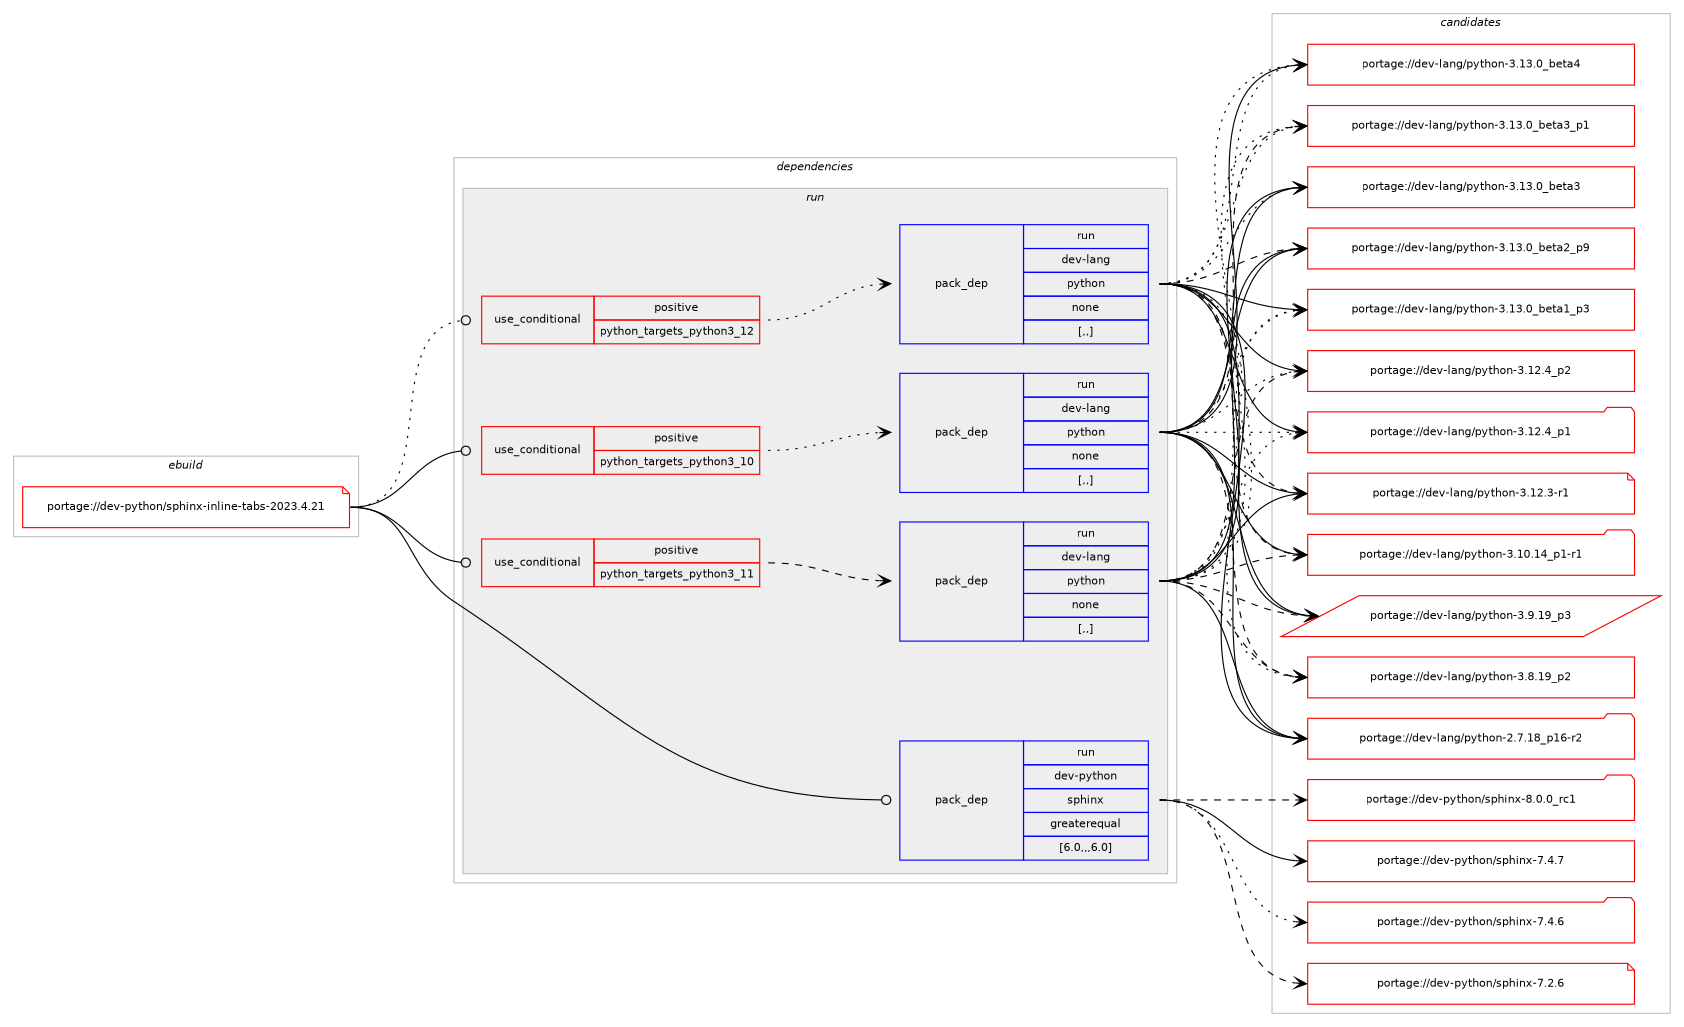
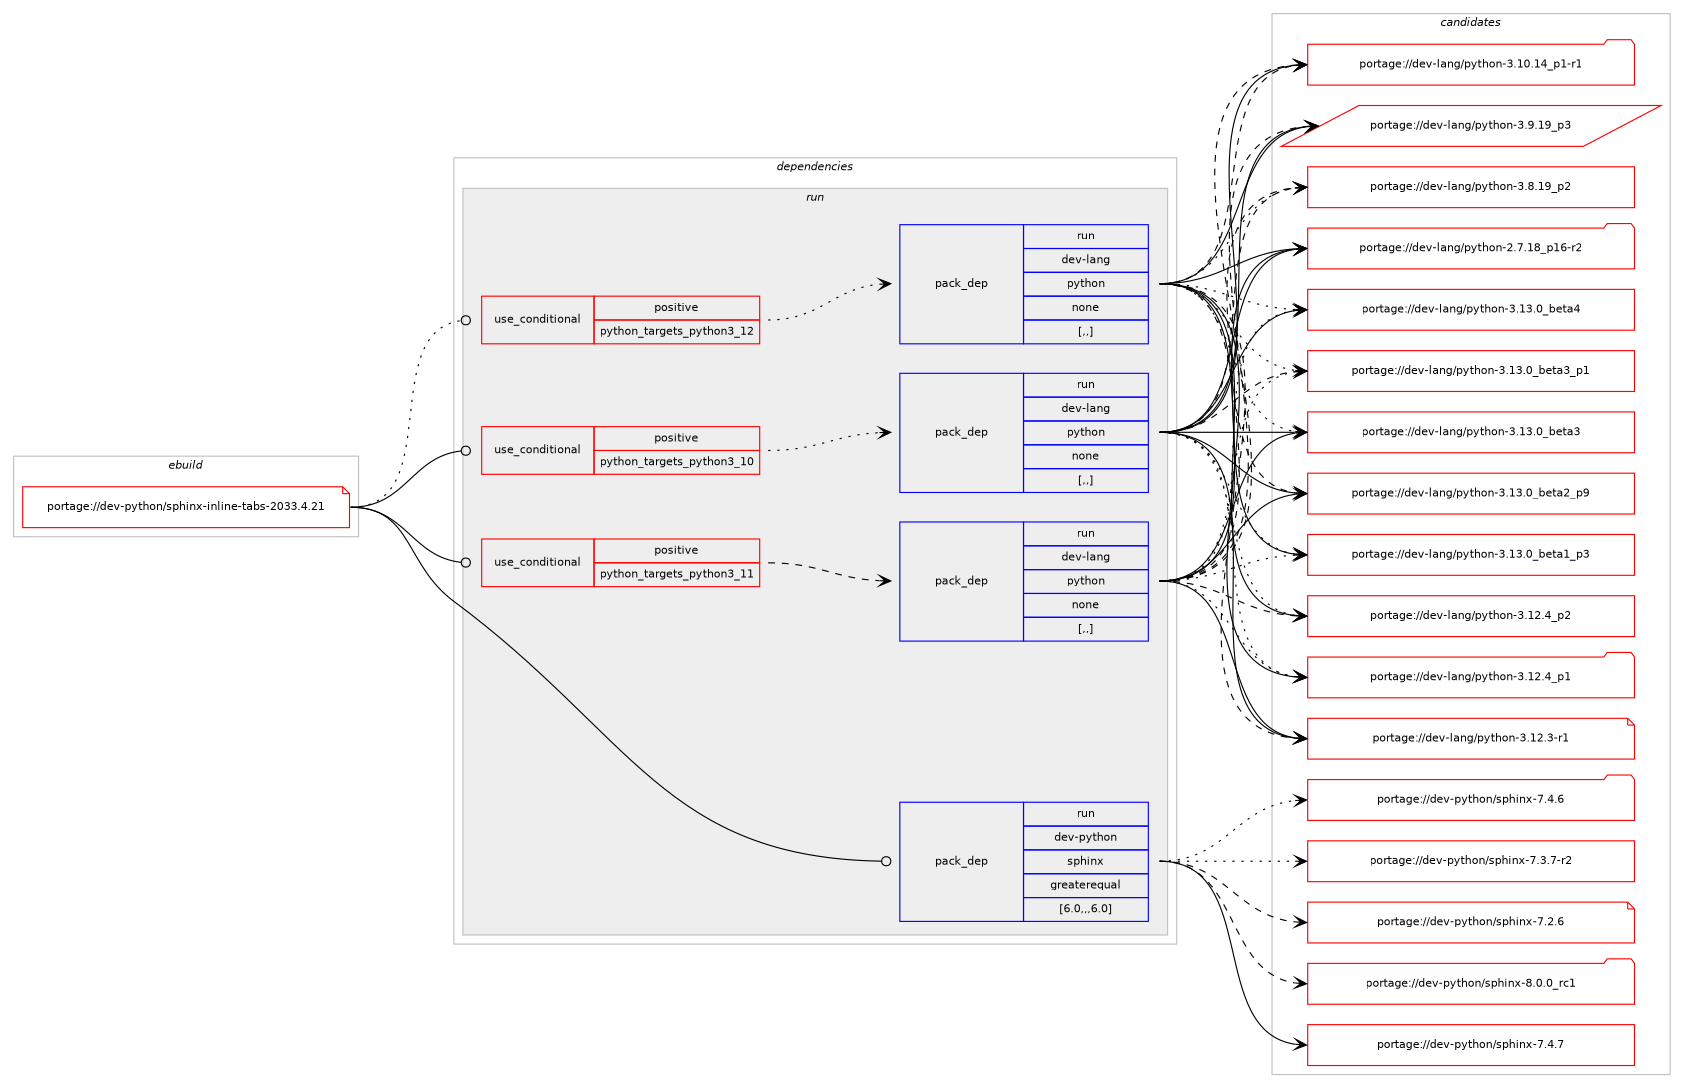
  digraph {
    compound=true
    concentrate=true
    fontname=Helvetica
    fontsize=10
    newrank=true
    rankdir=LR
    ranksep=1.5
    node [color=red fontname=Helvetica fontsize=10 shape=box]
    edge [arrowhead=vee headport=w style=solid tailport=e weight=100]
-   n1 [label="portage://dev-python/sphinx-inline-tabs-2023.4.21" shape=note width=4]
+   n1 [label="portage://dev-python/sphinx-inline-tabs-2033.4.21" shape=note width=4]
    n2 [color=blue label=<<TABLE BORDER="0" CELLBORDER="1" CELLSPACING="0" CELLPADDING="4" WIDTH="220"><TR><TD ROWSPAN="6" CELLPADDING="30">pack_dep</TD></TR><TR><TD WIDTH="110">run</TD></TR><TR><TD>dev-lang</TD></TR><TR><TD>python</TD></TR><TR><TD>none</TD></TR><TR><TD>[,,]</TD></TR></TABLE>> shape=none]
    n3 [label=<<TABLE BORDER="0" CELLBORDER="1" CELLSPACING="0" CELLPADDING="4"><TR><TD ROWSPAN="3" CELLPADDING="10">use_conditional</TD></TR><TR><TD>positive</TD></TR><TR><TD>python_targets_python3_10</TD></TR></TABLE>> shape=none]
    n4 [color=blue label=<<TABLE BORDER="0" CELLBORDER="1" CELLSPACING="0" CELLPADDING="4" WIDTH="220"><TR><TD ROWSPAN="6" CELLPADDING="30">pack_dep</TD></TR><TR><TD WIDTH="110">run</TD></TR><TR><TD>dev-lang</TD></TR><TR><TD>python</TD></TR><TR><TD>none</TD></TR><TR><TD>[,,]</TD></TR></TABLE>> shape=none]
    n5 [label=<<TABLE BORDER="0" CELLBORDER="1" CELLSPACING="0" CELLPADDING="4"><TR><TD ROWSPAN="3" CELLPADDING="10">use_conditional</TD></TR><TR><TD>positive</TD></TR><TR><TD>python_targets_python3_11</TD></TR></TABLE>> shape=none]
    n6 [color=blue label=<<TABLE BORDER="0" CELLBORDER="1" CELLSPACING="0" CELLPADDING="4" WIDTH="220"><TR><TD ROWSPAN="6" CELLPADDING="30">pack_dep</TD></TR><TR><TD WIDTH="110">run</TD></TR><TR><TD>dev-lang</TD></TR><TR><TD>python</TD></TR><TR><TD>none</TD></TR><TR><TD>[,,]</TD></TR></TABLE>> shape=none]
    n7 [label=<<TABLE BORDER="0" CELLBORDER="1" CELLSPACING="0" CELLPADDING="4"><TR><TD ROWSPAN="3" CELLPADDING="10">use_conditional</TD></TR><TR><TD>positive</TD></TR><TR><TD>python_targets_python3_12</TD></TR></TABLE>> shape=none]
    n8 [color=blue label=<<TABLE BORDER="0" CELLBORDER="1" CELLSPACING="0" CELLPADDING="4" WIDTH="220"><TR><TD ROWSPAN="6" CELLPADDING="30">pack_dep</TD></TR><TR><TD WIDTH="110">run</TD></TR><TR><TD>dev-python</TD></TR><TR><TD>sphinx</TD></TR><TR><TD>greaterequal</TD></TR><TR><TD>[6.0,,,6.0]</TD></TR></TABLE>> shape=none]
    n9 [label="portage://dev-lang/python-3.13.0_beta4" width=4]
    n10 [label="portage://dev-lang/python-3.13.0_beta3_p1" width=4]
    n11 [label="portage://dev-lang/python-3.13.0_beta3" width=4]
    n12 [label="portage://dev-lang/python-3.13.0_beta2_p9" width=4]
    n13 [label="portage://dev-lang/python-3.13.0_beta1_p3" width=4]
    n14 [label="portage://dev-lang/python-3.12.4_p2" width=4]
    n15 [label="portage://dev-lang/python-3.12.4_p1" shape=folder width=4]
    n16 [label="portage://dev-lang/python-3.12.3-r1" shape=note width=4]
    n17 [label="portage://dev-lang/python-3.10.14_p1-r1" shape=folder width=4]
    n18 [label="portage://dev-lang/python-3.9.19_p3" shape=parallelogram width=4]
    n19 [label="portage://dev-lang/python-3.8.19_p2" width=4]
    n20 [label="portage://dev-lang/python-2.7.18_p16-r2" shape=folder width=4]
    n21 [label="portage://dev-python/sphinx-8.0.0_rc1" shape=folder width=4]
    n22 [label="portage://dev-python/sphinx-7.4.7" width=4]
    n23 [label="portage://dev-python/sphinx-7.4.6" shape=folder width=4]
+   n24 [label="portage://dev-python/sphinx-7.3.7-r2" width=4]
    n25 [label="portage://dev-python/sphinx-7.2.6" shape=note width=4]
    subgraph cluster_1 {
      color=gray
      label=<<i>ebuild</i>>
      n1
    }
    subgraph cluster_2 {
      color=gray
      label=<<i>dependencies</i>>
      subgraph cluster_3 {
        color=gray
        fillcolor="#eeeeee"
        label=<<i>compile</i>>
        style=filled
      }
      subgraph cluster_4 {
        color=gray
        fillcolor="#eeeeee"
        label=<<i>compile and run</i>>
        style=filled
      }
      subgraph cluster_5 {
        color=gray
        fillcolor="#eeeeee"
        label=<<i>run</i>>
        style=filled
        subgraph sub_6 {
          color=gray
          fillcolor="#eeeeee"
          label=<<i>run</i>>
          style=filled
          n3
          subgraph sub_7 {
            color=gray
            fillcolor="#eeeeee"
            label=<<i>run</i>>
            style=filled
            n2
          }
        }
        subgraph sub_8 {
          color=gray
          fillcolor="#eeeeee"
          label=<<i>run</i>>
          style=filled
          n5
          subgraph sub_9 {
            color=gray
            fillcolor="#eeeeee"
            label=<<i>run</i>>
            style=filled
            n4
          }
        }
        subgraph sub_10 {
          color=gray
          fillcolor="#eeeeee"
          label=<<i>run</i>>
          style=filled
          n7
          subgraph sub_11 {
            color=gray
            fillcolor="#eeeeee"
            label=<<i>run</i>>
            style=filled
            n6
          }
        }
        subgraph sub_12 {
          color=gray
          fillcolor="#eeeeee"
          label=<<i>run</i>>
          style=filled
          n8
        }
      }
    }
    subgraph cluster_13 {
      color=gray
      label=<<i>candidates</i>>
      rank=same
      subgraph sub_14 {
        color=black
        label=<<i>candidates</i>>
        nodesep=1
        rank=same
        n9
        n10
        n11
        n12
        n13
        n14
        n15
        n16
        n17
        n18
        n19
        n20
      }
      subgraph sub_15 {
        color=black
        label=<<i>candidates</i>>
        nodesep=1
        rank=same
        n9
        n10
        n11
        n12
        n13
        n14
        n15
        n16
        n17
        n18
        n19
        n20
      }
      subgraph sub_16 {
        color=black
        label=<<i>candidates</i>>
        nodesep=1
        rank=same
        n9
        n10
        n11
        n12
        n13
        n14
        n15
        n16
        n17
        n18
        n19
        n20
      }
      subgraph sub_17 {
        color=black
        label=<<i>candidates</i>>
        nodesep=1
        rank=same
        n21
        n22
        n23
+       n24
        n25
      }
    }
    n1 -> n3 [arrowhead=odot weight=20]
    n1 -> n5 [arrowhead=odot weight=20]
    n1 -> n7 [arrowhead=odot style=dotted weight=20]
    n1 -> n8 [arrowhead=odot weight=20]
    n2 -> n9
    n2 -> n10 [style=dashed]
    n2 -> n11
    n2 -> n12
    n2 -> n13 [style=dotted]
    n2 -> n14 [style=dotted]
    n2 -> n15 [style=dotted]
    n2 -> n16
    n2 -> n17
    n2 -> n18
    n2 -> n19 [style=dashed]
    n2 -> n20
    n3 -> n2 [style=dotted weight=20]
    n4 -> n9 [style=dotted]
    n4 -> n10 [style=dotted]
    n4 -> n11
    n4 -> n12
    n4 -> n13 [style=dotted]
    n4 -> n14 [style=dashed]
    n4 -> n15 [style=dotted]
    n4 -> n16
    n4 -> n17 [style=dashed]
    n4 -> n18 [style=dashed]
    n4 -> n19 [style=dashed]
    n4 -> n20
    n5 -> n4 [style=dashed weight=20]
    n6 -> n9 [style=dotted]
    n6 -> n10 [style=dotted]
    n6 -> n11 [style=dotted]
    n6 -> n12 [style=dashed]
    n6 -> n13
    n6 -> n14
    n6 -> n15
    n6 -> n16 [style=dashed]
    n6 -> n17 [style=dashed]
    n6 -> n18
    n6 -> n19 [style=dotted]
    n6 -> n20
    n7 -> n6 [style=dotted weight=20]
    n8 -> n21 [style=dashed]
    n8 -> n22
    n8 -> n23 [style=dotted]
+   n8 -> n24 [style=dotted]
    n8 -> n25 [style=dashed]
  }
